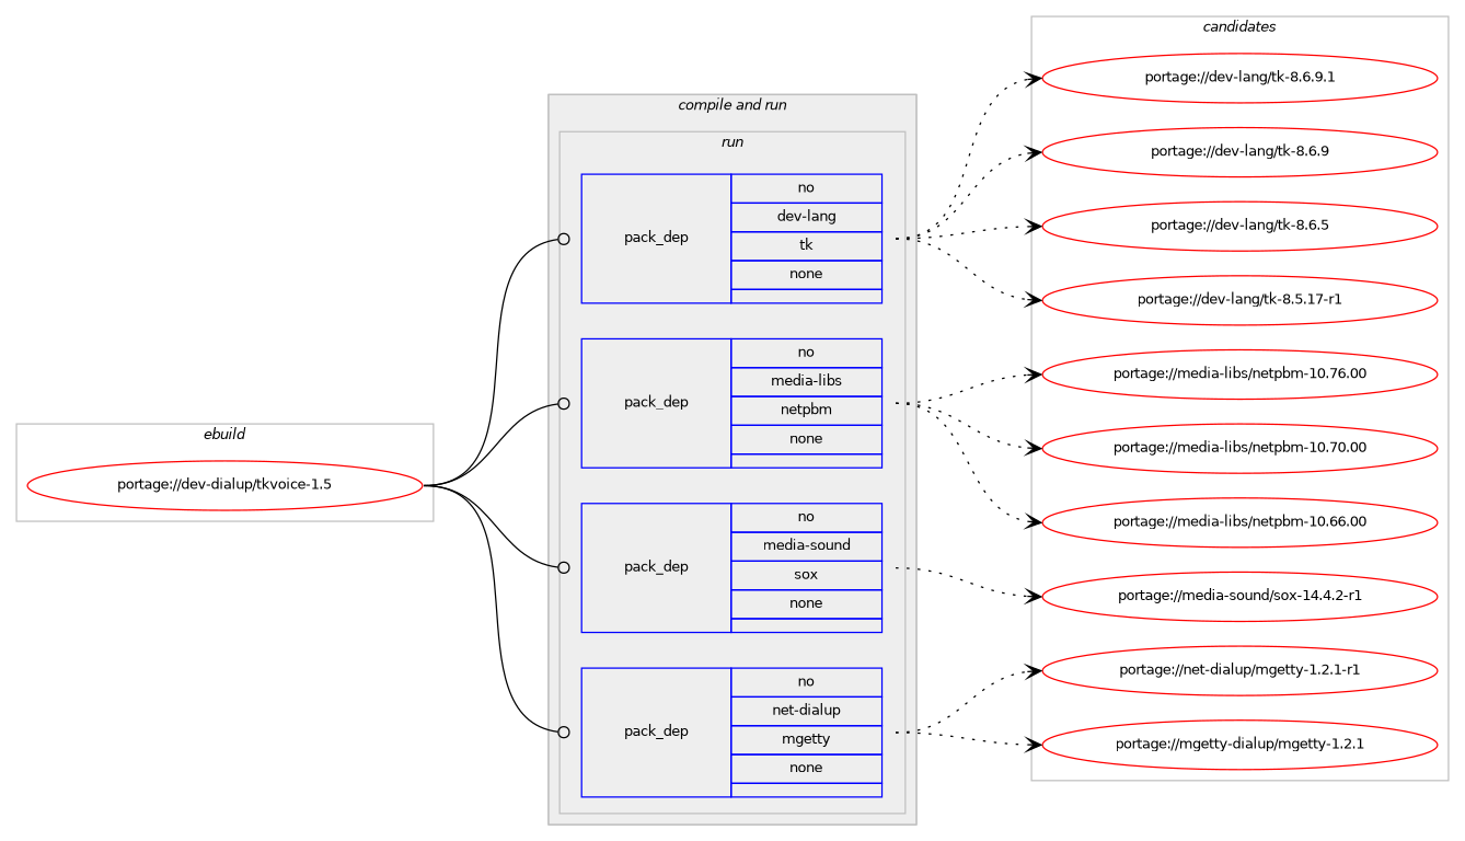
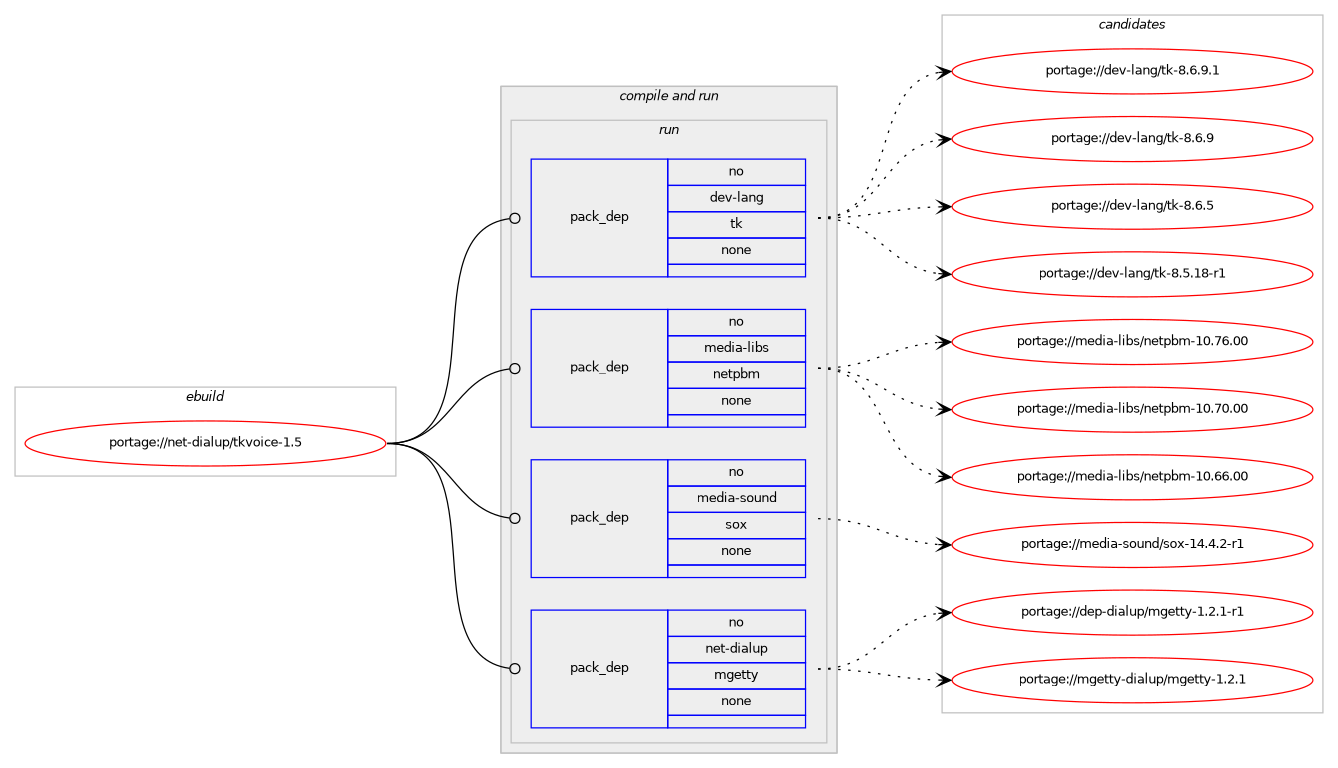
  digraph {
    compound=true
    concentrate=true
    fontname=Helvetica
    fontsize=10
    newrank=true
    rankdir=LR
    ranksep=1.5
    node [color=red fontname=Helvetica fontsize=10]
    edge [arrowhead=vee headport=w style=dotted tailport=e weight=100]
-   n1 [label="portage://dev-dialup/tkvoice-1.5" width=4]
+   n1 [label="portage://net-dialup/tkvoice-1.5" width=4]
    n2 [color=blue label=<<TABLE BORDER="0" CELLBORDER="1" CELLSPACING="0" CELLPADDING="4" WIDTH="220"><TR><TD ROWSPAN="6" CELLPADDING="30">pack_dep</TD></TR><TR><TD WIDTH="110">no</TD></TR><TR><TD>dev-lang</TD></TR><TR><TD>tk</TD></TR><TR><TD>none</TD></TR><TR><TD></TD></TR></TABLE>> shape=none]
    n3 [color=blue label=<<TABLE BORDER="0" CELLBORDER="1" CELLSPACING="0" CELLPADDING="4" WIDTH="220"><TR><TD ROWSPAN="6" CELLPADDING="30">pack_dep</TD></TR><TR><TD WIDTH="110">no</TD></TR><TR><TD>media-libs</TD></TR><TR><TD>netpbm</TD></TR><TR><TD>none</TD></TR><TR><TD></TD></TR></TABLE>> shape=none]
    n4 [color=blue label=<<TABLE BORDER="0" CELLBORDER="1" CELLSPACING="0" CELLPADDING="4" WIDTH="220"><TR><TD ROWSPAN="6" CELLPADDING="30">pack_dep</TD></TR><TR><TD WIDTH="110">no</TD></TR><TR><TD>media-sound</TD></TR><TR><TD>sox</TD></TR><TR><TD>none</TD></TR><TR><TD></TD></TR></TABLE>> shape=none]
    n5 [color=blue label=<<TABLE BORDER="0" CELLBORDER="1" CELLSPACING="0" CELLPADDING="4" WIDTH="220"><TR><TD ROWSPAN="6" CELLPADDING="30">pack_dep</TD></TR><TR><TD WIDTH="110">no</TD></TR><TR><TD>net-dialup</TD></TR><TR><TD>mgetty</TD></TR><TR><TD>none</TD></TR><TR><TD></TD></TR></TABLE>> shape=none]
    n6 [label="portage://dev-lang/tk-8.6.9.1" width=4]
    n7 [label="portage://dev-lang/tk-8.6.9" width=4]
    n8 [label="portage://dev-lang/tk-8.6.5" width=4]
-   n9 [label="portage://dev-lang/tk-8.5.17-r1" width=4]
+   n9 [label="portage://dev-lang/tk-8.5.18-r1" width=4]
    n10 [label="portage://media-libs/netpbm-10.76.00" width=4]
    n11 [label="portage://media-libs/netpbm-10.70.00" width=4]
    n12 [label="portage://media-libs/netpbm-10.66.00" width=4]
    n13 [label="portage://media-sound/sox-14.4.2-r1" width=4]
-   n14 [label="portage://net-dialup/mgetty-1.2.1-r1" width=4]
+   n14 [label="portage://dep-dialup/mgetty-1.2.1-r1" width=4]
    n15 [label="portage://mgetty-dialup/mgetty-1.2.1" width=4]
    subgraph cluster_1 {
      color=gray
      label=<<i>ebuild</i>>
      rank=same
      n1
    }
    subgraph cluster_2 {
      color=gray
      label=<<i>dependencies</i>>
      subgraph cluster_3 {
        color=gray
        fillcolor="#eeeeee"
        label=<<i>compile</i>>
        style=filled
      }
      subgraph cluster_4 {
        color=gray
        fillcolor="#eeeeee"
        label=<<i>compile and run</i>>
        style=filled
      }
      subgraph cluster_5 {
        color=gray
        fillcolor="#eeeeee"
        label=<<i>run</i>>
        style=filled
        subgraph sub_6 {
          color=gray
          fillcolor="#eeeeee"
          label=<<i>run</i>>
          style=filled
          n2
        }
        subgraph sub_7 {
          color=gray
          fillcolor="#eeeeee"
          label=<<i>run</i>>
          style=filled
          n3
        }
        subgraph sub_8 {
          color=gray
          fillcolor="#eeeeee"
          label=<<i>run</i>>
          style=filled
          n4
        }
        subgraph sub_9 {
          color=gray
          fillcolor="#eeeeee"
          label=<<i>run</i>>
          style=filled
          n5
        }
      }
    }
    subgraph cluster_10 {
      color=gray
      label=<<i>candidates</i>>
      rank=same
      subgraph sub_11 {
        color=black
        label=<<i>candidates</i>>
        nodesep=1
        rank=same
        n6
        n7
        n8
        n9
      }
      subgraph sub_12 {
        color=black
        label=<<i>candidates</i>>
        nodesep=1
        rank=same
        n10
        n11
        n12
      }
      subgraph sub_13 {
        color=black
        label=<<i>candidates</i>>
        nodesep=1
        rank=same
        n13
      }
      subgraph sub_14 {
        color=black
        label=<<i>candidates</i>>
        nodesep=1
        rank=same
        n14
        n15
      }
    }
    n1 -> n2 [arrowhead=odot style=solid weight=20]
    n1 -> n3 [arrowhead=odot style=solid weight=20]
    n1 -> n4 [arrowhead=odot style=solid weight=20]
    n1 -> n5 [arrowhead=odot style=solid weight=20]
    n2 -> n6
    n2 -> n7
    n2 -> n8
    n2 -> n9
    n3 -> n10
    n3 -> n11
    n3 -> n12
    n4 -> n13
    n5 -> n14
    n5 -> n15
  }
